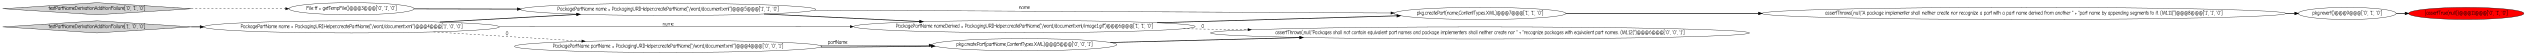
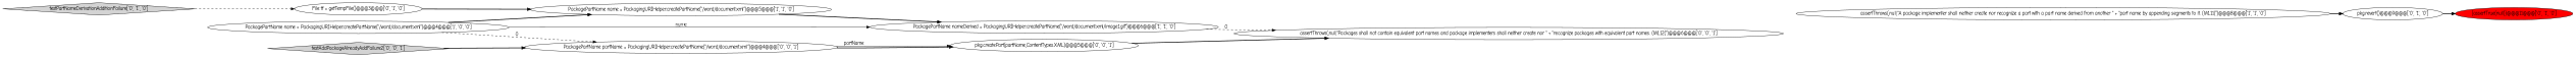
  digraph {
    fontname="Comic Neue"
    rankdir=LR
    node [fillcolor=white fontname="Comic Neue" shape=ellipse style=filled]
    edge [fontname="Comic Neue" style=bold]
    n1 [label="PackagePartName name = PackagingURIHelper.createPartName(\"/word/document.xml\")@@@4@@@['1', '0', '0']"]
    n2 [label="PackagePartName partName = PackagingURIHelper.createPartName(\"/word/document.xml\")@@@4@@@['0', '0', '1']"]
    n3 [label="PackagePartName name = PackagingURIHelper.createPartName(\"/word/document.xml\")@@@5@@@['1', '1', '0']"]
    n4 [label="PackagePartName nameDerived = PackagingURIHelper.createPartName(\"/word/document.xml/image1.gif\")@@@6@@@['1', '1', '0']"]
    n5 [label="pkg.createPart(partName,ContentTypes.XML)@@@5@@@['0', '0', '1']"]
-   n6 [label="pkg.createPart(name,ContentTypes.XML)@@@7@@@['1', '1', '0']"]
    n7 [label="assertThrows(,null,\"Packages shall not contain equivalent part names and package implementers shall neither create nor \" + \"recognize packages with equivalent part names. (M1.12(\")@@@6@@@['0', '0', '1']"]
    n8 [label="assertThrows(,null,\"A package implementer shall neither create nor recognize a part with a part name derived from another \" + \"part name by appending segments to it. (M1.11(\")@@@8@@@['1', '1', '0']"]
    n9 [label="pkg.revert()@@@9@@@['0', '1', '0']"]
-   n10 [fillcolor=lightgray label="testPartNameDerivationAdditionFailure['1', '0', '0']" shape=diamond]
    n11 [fillcolor=lightgray label="testPartNameDerivationAdditionFailure['0', '1', '0']" shape=diamond]
    n12 [label="File tf = getTempFile()@@@3@@@['0', '1', '0']"]
+   n13 [fillcolor=lightgray label="testAddPackageAlreadyAddFailure2['0', '0', '1']" shape=diamond]
    n14 [fillcolor=red label="{assertTrue(null)}@@@11@@@['0', '1', '0']"]
    n1 -> n2 [label=0 style=dashed]
    n1 -> n3
    n1 -> n4 [label=name style=solid]
    n2 -> n5
    n2 -> n5 [label=partName style=solid]
    n3 -> n4
-   n3 -> n6 [label=name style=solid]
-   n4 -> n6
    n4 -> n7 [label=0 style=dashed]
    n5 -> n7
-   n6 -> n8
    n8 -> n9
    n9 -> n14
-   n10 -> n1
    n11 -> n12 [style=dashed]
    n12 -> n3
+   n13 -> n2
  }
